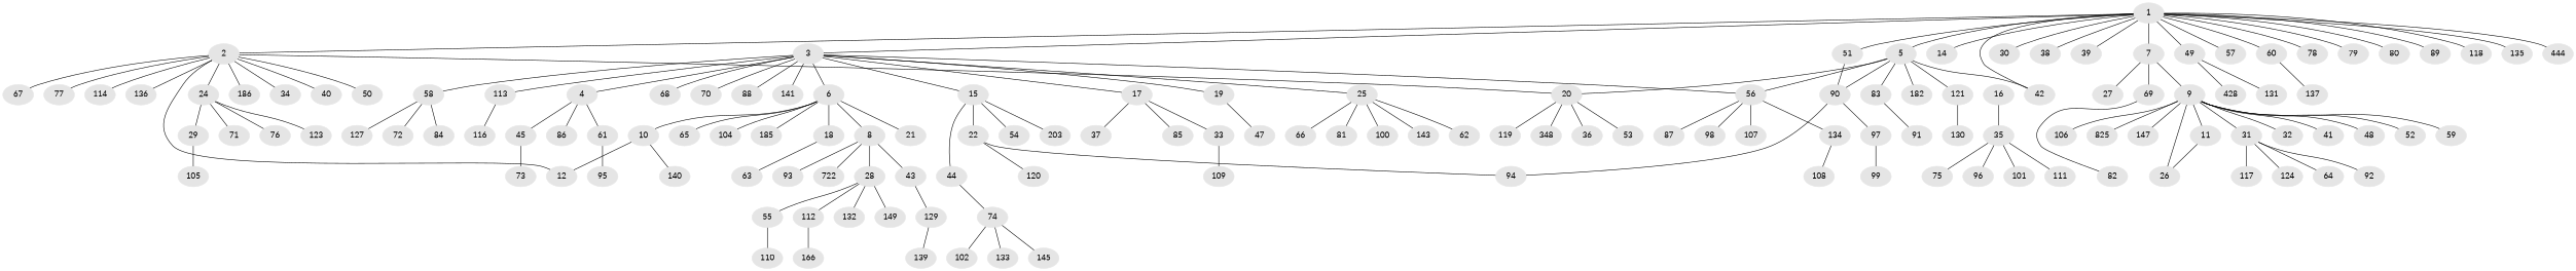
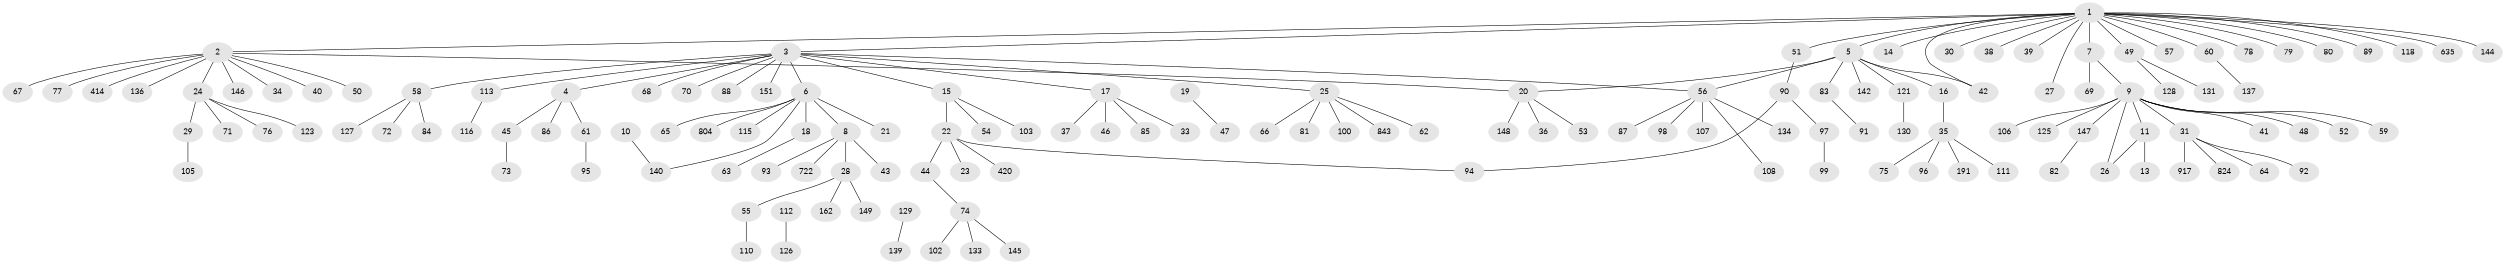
  graph {
    fontname=Lato
    node [color=gray90 fontname=Lato style=filled]
    edge [fontname=Lato]
    1
    2
    3
    5
    7
    14
    27
    30
    38
    39
    42
    49
    51
    57
    60
    78
    79
    80
    89
    118
-   135
-   144 [label=444]
-   12
+   135 [label=635]
+   144
    20
    24
    34
    40
    50
    67
    77
-   114
+   114 [label=414]
    136
-   146 [label=186]
+   146
    4
    6
    15
    17
    19
    25
    56
    58
    68
    70
    88
    113
-   141
+   141 [label=151]
    16
    83
    121
-   142 [label=182]
+   142
    9
    69
-   128 [label=428]
+   128
    131
    90
    137
    36
    53
-   119
-   148 [label=348]
+   148
    29
    71
    76
    123
    45
    61
    86
    8
    10
    18
    21
    65
-   104
-   115 [label=185]
+   104 [label=804]
+   115
    22
    44
    54
-   103 [label=203]
+   103
    33
    37
+   46
    85
    47
    62
    66
    81
    100
-   143
+   143 [label=843]
    87
    98
    107
    108
    134
    72
    84
    127
    116
    73
    95
    35
    91
    130
    28
    43
    93
    n106 [label=722]
    140
    63
    11
    26
    31
-   32
    41
    48
    52
    59
    106
-   125 [label=825]
+   125
    147
    82
    55
    112
-   132
+   132 [label=162]
    149
    129
+   13
    64
    92
-   117
-   124
-   120
+   117 [label=917]
+   124 [label=824]
+   23
+   120 [label=420]
    94
    74
    75
    96
-   101
+   101 [label=191]
    111
-   109
    97
    105
    110
-   126 [label=166]
+   126
    139
    102
    133
    145
    99
    1 -- 2
    1 -- 3
    1 -- 5
    1 -- 7
    1 -- 14
-   7 -- 27
+   1 -- 27
    1 -- 30
    1 -- 38
    1 -- 39
    1 -- 42
    1 -- 49
    1 -- 51
    1 -- 57
    1 -- 60
    1 -- 78
    1 -- 79
    1 -- 80
    1 -- 89
    1 -- 118
    1 -- 135
    1 -- 144
-   2 -- 12
    2 -- 20
    2 -- 24
    2 -- 34
    2 -- 40
    2 -- 50
    2 -- 67
    2 -- 77
    2 -- 114
    2 -- 136
    2 -- 146
    3 -- 4
    3 -- 6
    3 -- 15
    3 -- 17
-   3 -- 19
    3 -- 25
    3 -- 56
    3 -- 58
    3 -- 68
    3 -- 70
    3 -- 88
    3 -- 113
    3 -- 141
    5 -- 42
    5 -- 20
    5 -- 56
-   5 -- 90
+   5 -- 16
    5 -- 83
    5 -- 121
    5 -- 142
    7 -- 9
    7 -- 69
    49 -- 128
    49 -- 131
    51 -- 90
    60 -- 137
    20 -- 36
    20 -- 53
-   20 -- 119
    20 -- 148
    24 -- 29
    24 -- 71
    24 -- 76
    24 -- 123
    4 -- 45
    4 -- 61
    4 -- 86
    6 -- 8
-   6 -- 10
+   6 -- 140
    6 -- 18
    6 -- 21
    6 -- 65
    6 -- 104
    6 -- 115
    15 -- 22
-   15 -- 44
+   22 -- 44
    15 -- 54
    15 -- 103
    17 -- 33
    17 -- 37
+   17 -- 46
    17 -- 85
    19 -- 47
    25 -- 62
    25 -- 66
    25 -- 81
    25 -- 100
    25 -- 143
    56 -- 87
    56 -- 98
    56 -- 107
-   134 -- 108
+   56 -- 108
    56 -- 134
    58 -- 72
    58 -- 84
    58 -- 127
    113 -- 116
    16 -- 35
    83 -- 91
    121 -- 130
    9 -- 11
    9 -- 26
    9 -- 31
-   9 -- 32
    9 -- 41
    9 -- 48
    9 -- 52
    9 -- 59
    9 -- 106
    9 -- 125
    9 -- 147
-   69 -- 82
+   147 -- 82
    90 -- 94
    90 -- 97
    29 -- 105
    45 -- 73
    61 -- 95
    8 -- 28
    8 -- 43
    8 -- 93
    8 -- n106
-   10 -- 12
    10 -- 140
    18 -- 63
+   22 -- 23
    22 -- 120
    22 -- 94
    44 -- 74
-   33 -- 109
    35 -- 75
    35 -- 96
    35 -- 101
    35 -- 111
    28 -- 55
-   28 -- 112
    28 -- 132
    28 -- 149
-   43 -- 129
    11 -- 26
+   11 -- 13
    31 -- 64
    31 -- 92
    31 -- 117
    31 -- 124
    55 -- 110
    112 -- 126
    129 -- 139
    74 -- 102
    74 -- 133
    74 -- 145
    97 -- 99
  }
